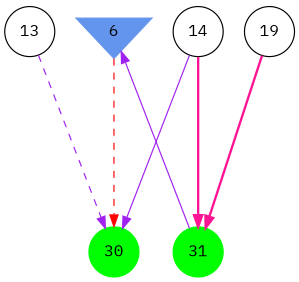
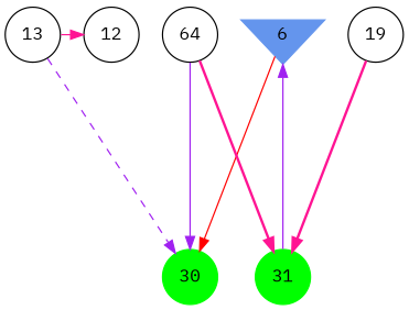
  digraph {
    fontname="IBM Plex Mono"
    ranksep=2.0
    node [color=black fontname="IBM Plex Mono" shape=circle]
    edge [color=deeppink fontname="IBM Plex Mono" style=solid]
    6 [color=cornflowerblue shape=invtriangle style=filled]
+   12
    13
-   14
+   14 [label=64]
    19
    30 [color=green style=filled]
    31 [color=green style=filled]
    subgraph sub_1 {
      rank=same
      6
    }
    subgraph sub_2 {
      rank=same
+     12
      13
      14
      19
    }
    subgraph sub_3 {
      rank=same
      30
      31
    }
-   6 -> 30 [color=red style=dashed]
+   6 -> 30 [color=red]
+   13 -> 12
    13 -> 30 [color=purple style=dashed]
    14 -> 30 [color=purple]
    14 -> 31 [style=bold]
    19 -> 31 [style=bold]
    31 -> 6 [color=purple]
  }
